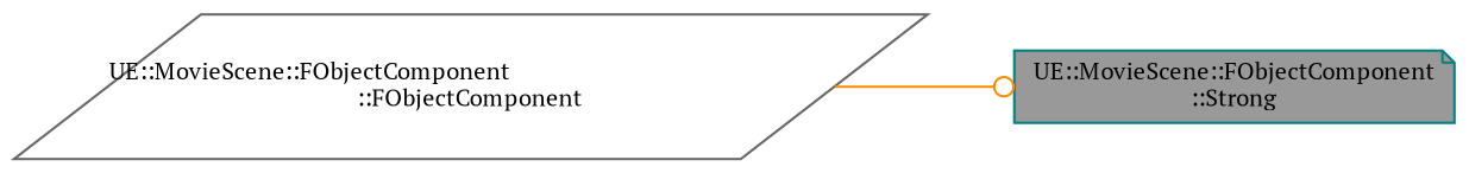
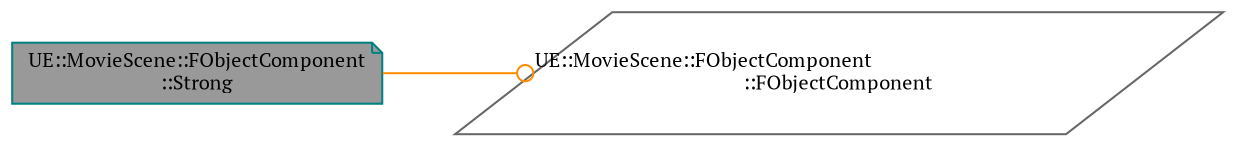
  digraph {
    rankdir=LR
    fontname="PT Serif"
    node [fontname="PT Serif" fontsize=10 style=filled]
    n1 [color=teal fillcolor=grey60 fontcolor=black height=0.2 label="UE::MovieScene::FObjectComponent\l::Strong" shape=note width=0.4]
    n2 [color=gray40 fillcolor=white height=0.2 label="UE::MovieScene::FObjectComponent\l::FObjectComponent" shape=parallelogram width=0.4]
-   n2 -> n1 [color=darkorange fontname="PT Serif" fontsize=10 labelfontname=Helvetica labelfontsize=10 style=solid arrowhead=odot]
+   n1 -> n2 [color=darkorange fontname="PT Serif" fontsize=10 labelfontname=Helvetica labelfontsize=10 style=solid arrowhead=odot]
  }
